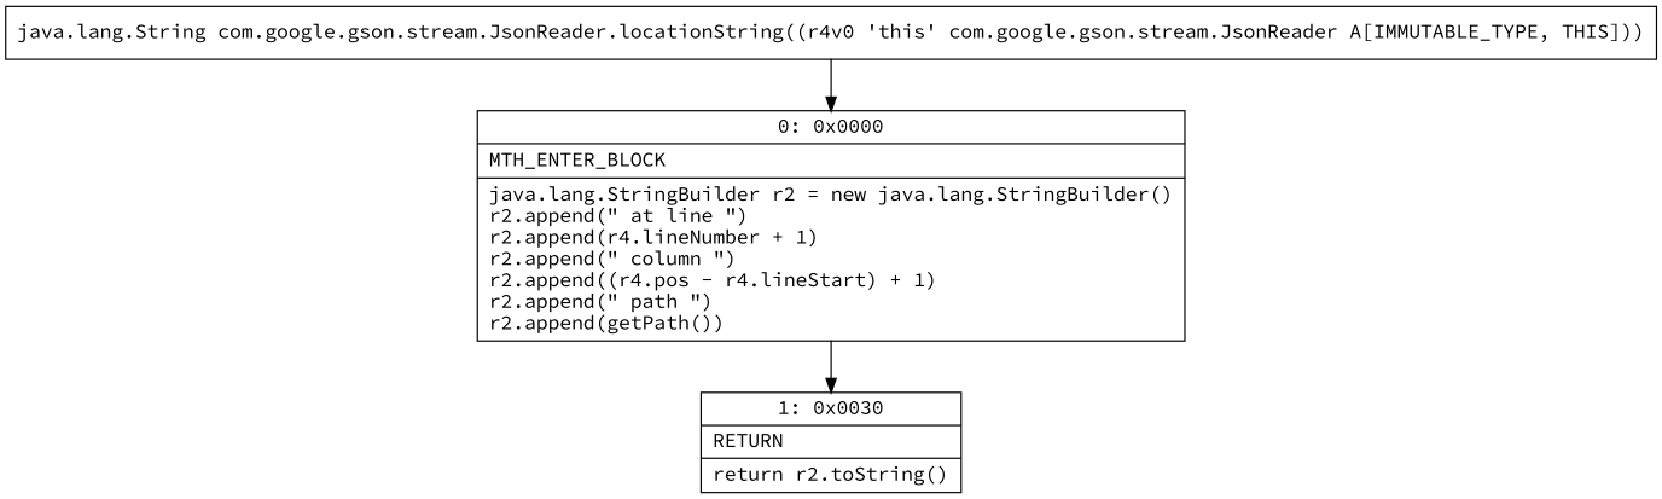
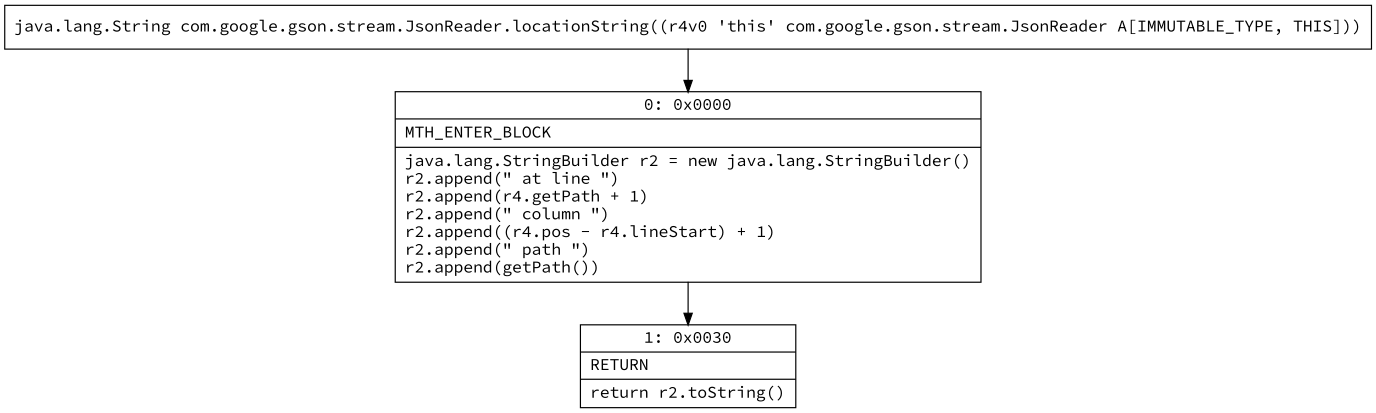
  digraph {
    fontname="Source Code Pro"
    node [shape=record fontname="Source Code Pro"]
    edge [fontname="Source Code Pro"]
-   n1 [label="{0\:\ 0x0000|MTH_ENTER_BLOCK\l|java.lang.StringBuilder r2 = new java.lang.StringBuilder()\lr2.append(\" at line \")\lr2.append(r4.lineNumber + 1)\lr2.append(\" column \")\lr2.append((r4.pos \- r4.lineStart) + 1)\lr2.append(\" path \")\lr2.append(getPath())\l}"]
+   n1 [label="{0\:\ 0x0000|MTH_ENTER_BLOCK\l|java.lang.StringBuilder r2 = new java.lang.StringBuilder()\lr2.append(\" at line \")\lr2.append(r4.getPath + 1)\lr2.append(\" column \")\lr2.append((r4.pos \- r4.lineStart) + 1)\lr2.append(\" path \")\lr2.append(getPath())\l}"]
    n2 [label="{1\:\ 0x0030|RETURN\l|return r2.toString()\l}"]
    n3 [label="{java.lang.String com.google.gson.stream.JsonReader.locationString((r4v0 'this' com.google.gson.stream.JsonReader A[IMMUTABLE_TYPE, THIS])) }"]
    n1 -> n2
    n3 -> n1
  }
